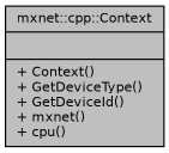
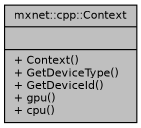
  digraph {
-   n1 [color=black fillcolor=grey75 fontcolor=black fontname=Helvetica fontsize=10 height=0.2 label="{mxnet::cpp::Context\n||+ Context()\l+ GetDeviceType()\l+ GetDeviceId()\l+ mxnet()\l+ cpu()\l}" shape=record style=filled width=0.4]
+   n1 [color=black fillcolor=grey75 fontcolor=black fontname=Helvetica fontsize=10 height=0.2 label="{mxnet::cpp::Context\n||+ Context()\l+ GetDeviceType()\l+ GetDeviceId()\l+ gpu()\l+ cpu()\l}" shape=record style=filled width=0.4]
  }
